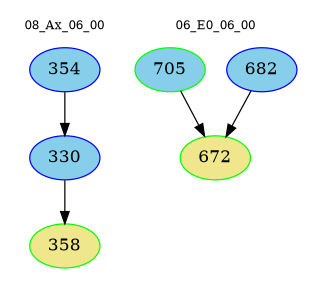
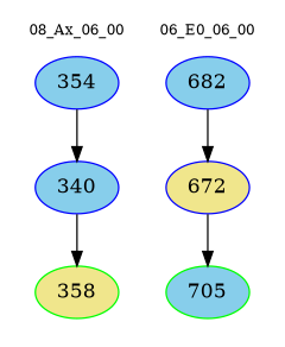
  digraph {
    node [color=blue fillcolor=skyblue style=filled]
    edge [color=black]
    n1 [label=354]
-   n2 [label=330]
+   n2 [label=340]
    n3 [color=green fillcolor=khaki label=358]
    n4 [label=682]
-   n5 [color=green fillcolor=khaki label=672]
+   n5 [fillcolor=khaki label=672]
    n6 [color=green label=705]
    subgraph cluster_1 {
      color=white
      fontsize=10
      label="08_Ax_06_00"
      n1
      n2
      n3
    }
    subgraph cluster_2 {
      color=white
      fontsize=10
      label="06_E0_06_00"
      n4
      n5
      n6
    }
    n1 -> n2
    n2 -> n3
    n4 -> n5
-   n6 -> n5
+   n5 -> n6
  }
